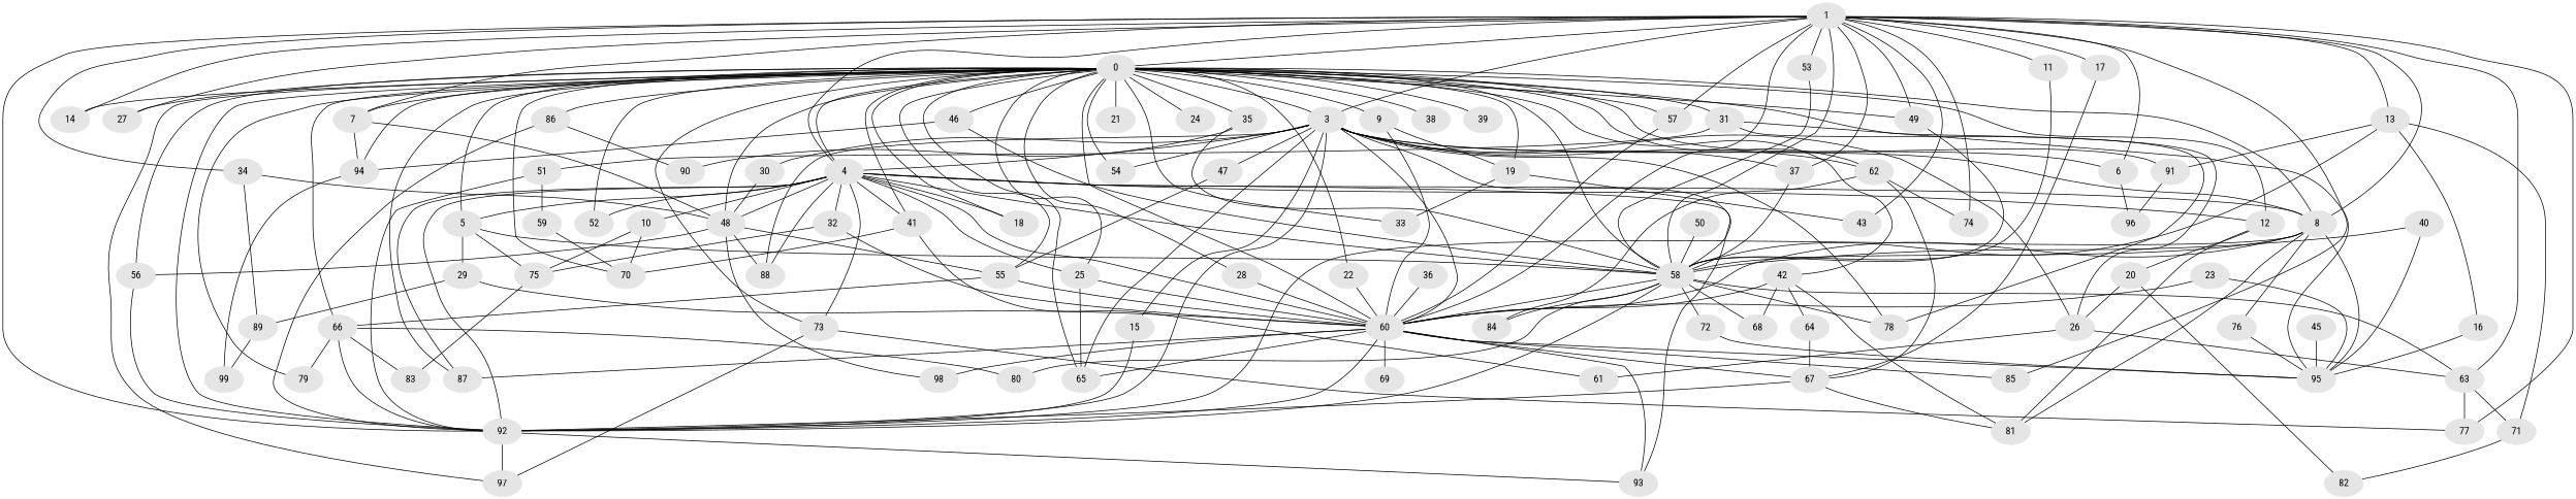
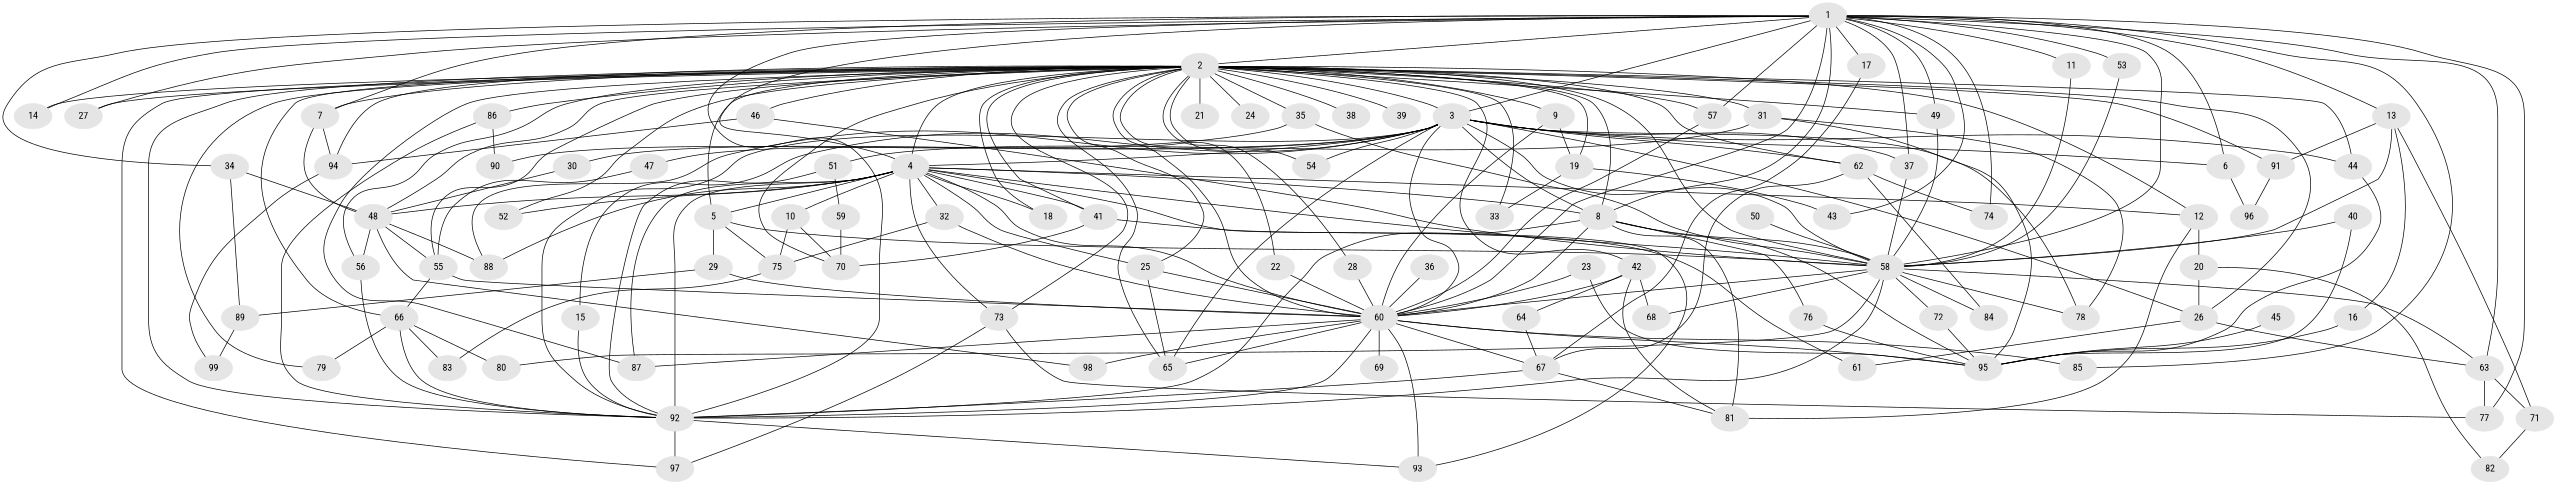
  graph {
    fontname="Roboto Condensed"
    node [color=gray90 fontname="Roboto Condensed" style=filled]
    edge [fontname="Roboto Condensed" weight=1.0]
    1
-   2 [label=0]
+   2
    3
    4
    6
    7
    8
    11
    13
    14
    17
    27
    34
    37
    43
    49
    53
    57
    58
    60
    63
    74
    77
    85
    92
    5
    9
    12
    18
    19
    21
    22
    24
    25
    26
    28
    31
    33
    35
    38
    39
    41
    42
+   44
    46
    48
    52
    54
    55
    56
    62
    65
    66
    70
    73
    79
    86
    87
    91
    94
    97
    15
    30
    47
    78
    88
    10
    32
    93
    96
    76
    81
    95
    16
    71
    67
    89
    68
    72
    80
    84
    98
    69
    29
    75
    20
    61
    51
    90
    64
    83
    99
    82
    23
    59
    36
    40
    45
    50
    1 -- 2 [weight=4.0]
    1 -- 3 [weight=3.0]
    1 -- 4 [weight=2.0]
    1 -- 6
    1 -- 7
    1 -- 8 [weight=3.0]
    1 -- 11
    1 -- 13
    1 -- 14
    1 -- 17
    1 -- 27
    1 -- 34
    1 -- 37
    1 -- 43
    1 -- 49
    1 -- 53
    1 -- 57
    1 -- 58 [weight=3.0]
    1 -- 60 [weight=2.0]
    1 -- 63
    1 -- 74 [weight=2.0]
    1 -- 77 [weight=2.0]
    1 -- 85
    1 -- 92 [weight=2.0]
    2 -- 3 [weight=2.0]
    2 -- 4 [weight=3.0]
    2 -- 7 [weight=2.0]
    2 -- 8 [weight=2.0]
    2 -- 14
    2 -- 27
    2 -- 49
    2 -- 57
    2 -- 58 [weight=2.0]
    2 -- 60 [weight=2.0]
    2 -- 92 [weight=2.0]
    2 -- 5
    2 -- 9
    2 -- 12
    2 -- 18
    2 -- 19 [weight=2.0]
    2 -- 21 [weight=3.0]
    2 -- 22
    2 -- 24 [weight=2.0]
    2 -- 25
    2 -- 26
    2 -- 28
    2 -- 31
    2 -- 33 [weight=2.0]
    2 -- 35
    2 -- 38
    2 -- 39 [weight=2.0]
    2 -- 41
    2 -- 42
+   2 -- 44
    2 -- 46
    2 -- 48
    2 -- 52
    2 -- 54
    2 -- 55
    2 -- 56
    2 -- 62 [weight=2.0]
    2 -- 65
    2 -- 66
    2 -- 70
    2 -- 73
    2 -- 79
    2 -- 86
    2 -- 87
    2 -- 91
    2 -- 94
    2 -- 97
    3 -- 4
    3 -- 6
    3 -- 8
    3 -- 37
    3 -- 58
    3 -- 60
    3 -- 92
    3 -- 26
+   3 -- 44
    3 -- 54
    3 -- 62
    3 -- 65
    3 -- 15
    3 -- 30
    3 -- 47
    3 -- 78
    3 -- 88
    4 -- 8
    4 -- 58
    4 -- 60 [weight=2.0]
    4 -- 92 [weight=2.0]
    4 -- 5
    4 -- 12
    4 -- 18
    4 -- 25
    4 -- 41
    4 -- 48
    4 -- 52
    4 -- 73
    4 -- 87
    4 -- 88
    4 -- 10
    4 -- 32
    4 -- 93
    6 -- 96
    7 -- 48
    7 -- 94
    8 -- 58
    8 -- 60
    8 -- 92
    8 -- 76
    8 -- 81
    8 -- 95
    11 -- 58
    13 -- 58
    13 -- 91
    13 -- 16
    13 -- 71
    17 -- 67
    34 -- 48
    34 -- 89
    37 -- 58
    49 -- 58
    53 -- 58
    57 -- 60
    58 -- 60
    58 -- 63
    58 -- 92
    58 -- 78
    58 -- 68
    58 -- 72
    58 -- 80
    58 -- 84
    60 -- 85
    60 -- 92
    60 -- 65
    60 -- 87
    60 -- 93
    60 -- 95
    60 -- 67
    60 -- 98
    60 -- 69
    63 -- 77
    63 -- 71
    92 -- 97
    92 -- 93
    5 -- 58
    5 -- 29
    5 -- 75
    9 -- 60
    9 -- 19
    12 -- 81
    12 -- 20
    19 -- 43
    19 -- 33
    22 -- 60
    25 -- 60
    25 -- 65
    26 -- 63
    26 -- 61
    28 -- 60
    31 -- 78
    31 -- 95
    31 -- 51
    35 -- 58
    35 -- 90
    41 -- 70
    41 -- 61
    42 -- 60
    42 -- 81
    42 -- 68
    42 -- 64
+   44 -- 95
    46 -- 58
    46 -- 94
    48 -- 55
    48 -- 56
    48 -- 88
    48 -- 98
    55 -- 60
    55 -- 66
    56 -- 92
    62 -- 74
    62 -- 67
    62 -- 84
    66 -- 92
    66 -- 79
    66 -- 80
    66 -- 83
    73 -- 77
    73 -- 97
    86 -- 92
    86 -- 90
    91 -- 96
    94 -- 99
    15 -- 92
    30 -- 48
    47 -- 55
    10 -- 70
    10 -- 75
    32 -- 60
    32 -- 75
    76 -- 95
    16 -- 95
    71 -- 82
    67 -- 92
    67 -- 81
    89 -- 99
    72 -- 95
    29 -- 60
    29 -- 89
    75 -- 83
    20 -- 26
    20 -- 82
    51 -- 92
    51 -- 59
    64 -- 67
    23 -- 60
    23 -- 95
    59 -- 70
    36 -- 60
    40 -- 58
    40 -- 95
    45 -- 95
    50 -- 58
  }
